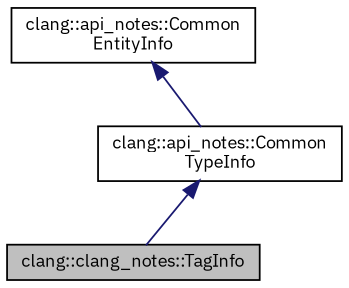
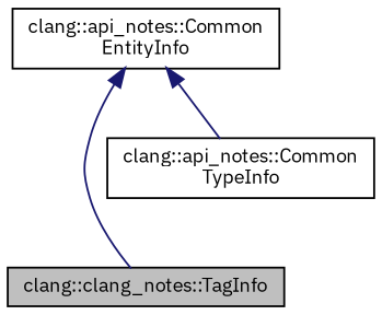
  digraph {
    fontname="IBM Plex Sans"
    node [color=black fontname="IBM Plex Sans" fontsize=10 shape=record]
    edge [color=midnightblue dir=back fontname="IBM Plex Sans" fontsize=10 labelfontname=Helvetica labelfontsize=10 style=solid]
    n1 [fillcolor=grey75 fontcolor=black height=0.2 label="clang::clang_notes::TagInfo" style=filled width=0.4]
    n2 [height=0.2 label="clang::api_notes::Common\lTypeInfo" width=0.4]
    n3 [height=0.2 label="clang::api_notes::Common\lEntityInfo" width=0.4]
-   n2 -> n1
+   n3 -> n1
    n3 -> n2
  }
